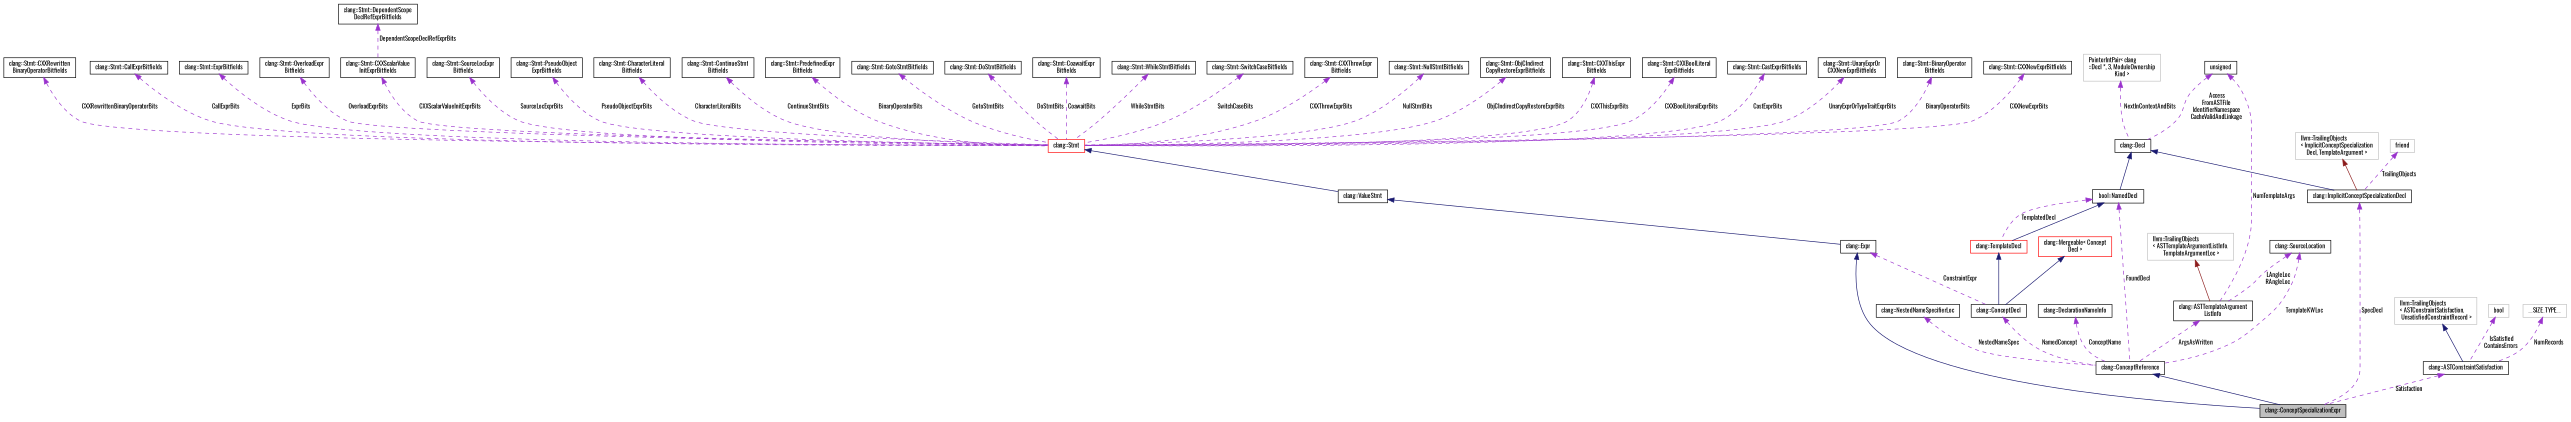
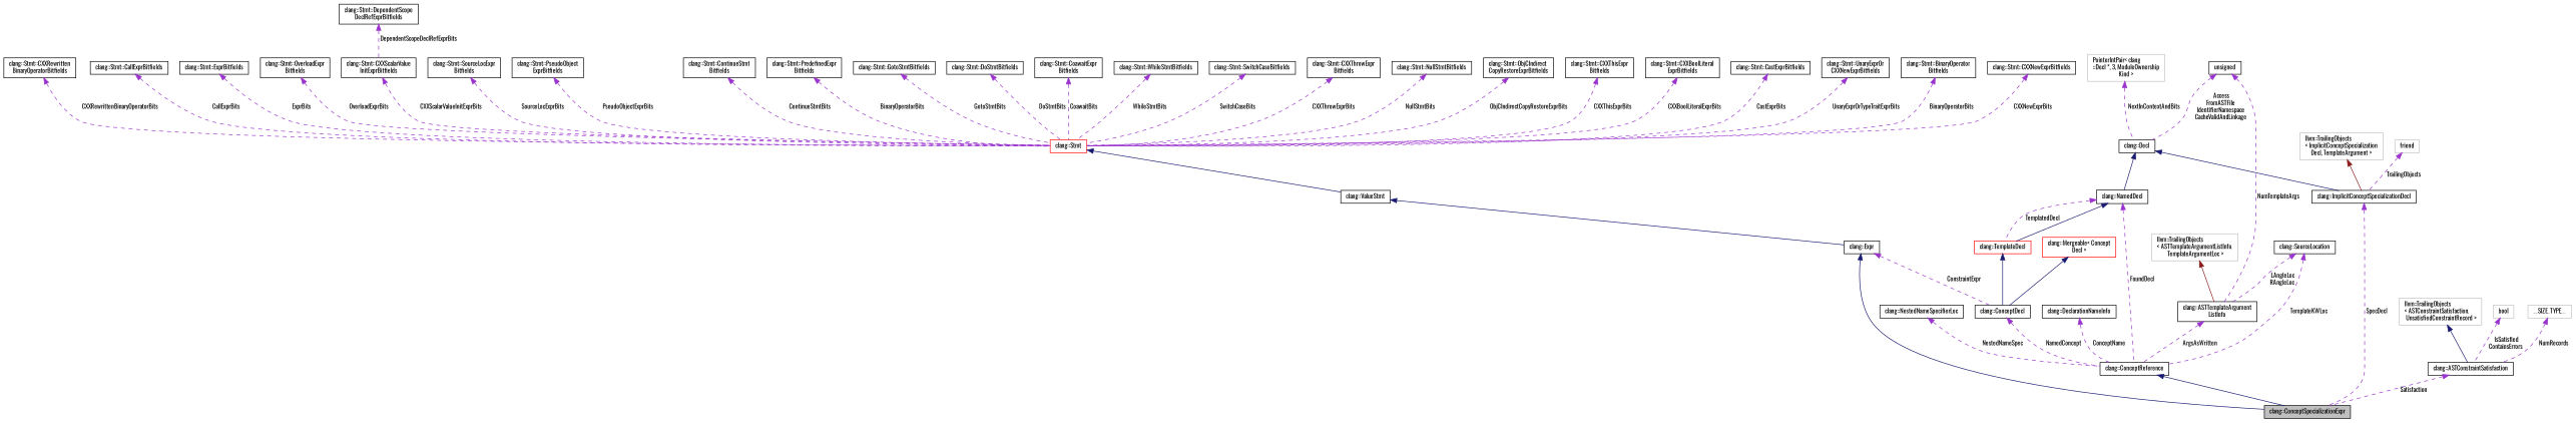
  digraph {
    fontname=Oswald
    rankdir=TB
    node [color=black fontname=Oswald fontsize=10 shape=record]
    edge [color=darkorchid3 dir=back fontname=Oswald fontsize=10 labelfontname=Helvetica labelfontsize=10 style=dashed]
    n1 [fillcolor=grey75 fontcolor=black height=0.2 label="clang::ConceptSpecializationExpr" style=filled width=0.4]
    n2 [height=0.2 label="clang::Expr" width=0.4]
    n3 [height=0.2 label="clang::ConceptDecl" width=0.4]
    n4 [height=0.2 label="clang::ConceptReference" width=0.4]
    n5 [height=0.2 label="clang::ValueStmt" width=0.4]
    n6 [color=red height=0.2 label="clang::Stmt" width=0.4]
    n7 [height=0.2 label="clang::Stmt::CXXThrowExpr\lBitfields" width=0.4]
    n8 [height=0.2 label="clang::Stmt::NullStmtBitfields" width=0.4]
    n9 [height=0.2 label="clang::Stmt::ObjCIndirect\lCopyRestoreExprBitfields" width=0.4]
    n10 [height=0.2 label="clang::Stmt::CXXThisExpr\lBitfields" width=0.4]
    n11 [height=0.2 label="clang::Stmt::CXXBoolLiteral\lExprBitfields" width=0.4]
    n12 [height=0.2 label="clang::Stmt::CastExprBitfields" width=0.4]
    n13 [height=0.2 label="clang::Stmt::UnaryExprOr\lCXXNewExprBitfields" width=0.4]
    n14 [height=0.2 label="clang::Stmt::BinaryOperator\lBitfields" width=0.4]
    n15 [height=0.2 label="clang::Stmt::CXXNewExprBitfields" width=0.4]
    n16 [height=0.2 label="clang::Stmt::CXXRewritten\lBinaryOperatorBitfields" width=0.4]
    n17 [height=0.2 label="clang::Stmt::CallExprBitfields" width=0.4]
    n18 [height=0.2 label="clang::Stmt::ExprBitfields" width=0.4]
    n19 [height=0.2 label="clang::Stmt::OverloadExpr\lBitfields" width=0.4]
    n20 [height=0.2 label="clang::Stmt::DependentScope\lDeclRefExprBitfields" width=0.4]
    n21 [height=0.2 label="clang::Stmt::CXXScalarValue\lInitExprBitfields" width=0.4]
    n22 [height=0.2 label="clang::Stmt::SourceLocExpr\lBitfields" width=0.4]
    n23 [height=0.2 label="clang::Stmt::PseudoObject\lExprBitfields" width=0.4]
-   n24 [height=0.2 label="clang::Stmt::CharacterLiteral\lBitfields" width=0.4]
    n25 [height=0.2 label="clang::Stmt::ContinueStmt\lBitfields" width=0.4]
    n26 [height=0.2 label="clang::Stmt::PredefinedExpr\lBitfields" width=0.4]
    n27 [height=0.2 label="clang::Stmt::GotoStmtBitfields" width=0.4]
    n28 [height=0.2 label="clang::Stmt::DoStmtBitfields" width=0.4]
    n29 [height=0.2 label="clang::Stmt::CoawaitExpr\lBitfields" width=0.4]
    n30 [height=0.2 label="clang::Stmt::WhileStmtBitfields" width=0.4]
    n31 [height=0.2 label="clang::Stmt::SwitchCaseBitfields" width=0.4]
    n32 [color=red height=0.2 label="clang::TemplateDecl" width=0.4]
-   n33 [height=0.2 label="bool::NamedDecl" width=0.4]
+   n33 [height=0.2 label="clang::NamedDecl" width=0.4]
    n34 [height=0.2 label="clang::Decl" width=0.4]
    n35 [height=0.2 label="clang::ImplicitConceptSpecializationDecl" width=0.4]
    n36 [color=grey75 height=0.2 label="PointerIntPair\< clang\l::Decl *, 3, ModuleOwnership\lKind \>" width=0.4]
    n37 [height=0.2 label=unsigned width=0.4]
    n38 [height=0.2 label="clang::ASTTemplateArgument\lListInfo" width=0.4]
    n39 [color=red height=0.2 label="clang::Mergeable\< Concept\lDecl \>" width=0.4]
    n40 [height=0.2 label="clang::NestedNameSpecifierLoc" width=0.4]
    n41 [height=0.2 label="clang::SourceLocation" width=0.4]
    n42 [height=0.2 label="clang::DeclarationNameInfo" width=0.4]
    n43 [color=grey75 height=0.2 label="llvm::TrailingObjects\l\< ASTTemplateArgumentListInfo,\l TemplateArgumentLoc \>" width=0.4]
    n44 [color=grey75 height=0.2 label="llvm::TrailingObjects\l\< ImplicitConceptSpecialization\lDecl, TemplateArgument \>" width=0.4]
    n45 [color=grey75 height=0.2 label=friend width=0.4]
    n46 [height=0.2 label="clang::ASTConstraintSatisfaction" width=0.4]
    n47 [color=grey75 height=0.2 label="llvm::TrailingObjects\l\< ASTConstraintSatisfaction,\l UnsatisfiedConstraintRecord \>" width=0.4]
    n48 [color=grey75 height=0.2 label=bool width=0.4]
    n49 [color=grey75 height=0.2 label=__SIZE_TYPE__ width=0.4]
    n2 -> n1 [color=midnightblue style=solid]
    n2 -> n3 [label=" ConstraintExpr"]
    n3 -> n4 [label=" NamedConcept"]
    n4 -> n1 [color=midnightblue style=solid]
    n5 -> n2 [color=midnightblue style=solid]
    n6 -> n5 [color=midnightblue style=solid]
    n7 -> n6 [label=" CXXThrowExprBits"]
    n8 -> n6 [label=" NullStmtBits"]
    n9 -> n6 [label=" ObjCIndirectCopyRestoreExprBits"]
    n10 -> n6 [label=" CXXThisExprBits"]
    n11 -> n6 [label=" CXXBoolLiteralExprBits"]
    n12 -> n6 [label=" CastExprBits"]
    n13 -> n6 [label=" UnaryExprOrTypeTraitExprBits"]
    n14 -> n6 [label=" BinaryOperatorBits"]
    n15 -> n6 [label=" CXXNewExprBits"]
    n16 -> n6 [label=" CXXRewrittenBinaryOperatorBits"]
    n17 -> n6 [label=" CallExprBits"]
    n18 -> n6 [label=" ExprBits"]
    n19 -> n6 [label=" OverloadExprBits"]
    n20 -> n21 [label=" DependentScopeDeclRefExprBits"]
    n21 -> n6 [label=" CXXScalarValueInitExprBits"]
    n22 -> n6 [label=" SourceLocExprBits"]
    n23 -> n6 [label=" PseudoObjectExprBits"]
-   n24 -> n6 [label=" CharacterLiteralBits"]
    n25 -> n6 [label=" ContinueStmtBits"]
    n26 -> n6 [label=" BinaryOperatorBits"]
    n27 -> n6 [label=" GotoStmtBits"]
    n28 -> n6 [label=" DoStmtBits"]
    n29 -> n6 [label=" CoawaitBits"]
    n30 -> n6 [label=" WhileStmtBits"]
    n31 -> n6 [label=" SwitchCaseBits"]
    n32 -> n3 [color=midnightblue style=solid]
    n33 -> n4 [label=" FoundDecl"]
    n33 -> n32 [color=midnightblue style=solid]
    n33 -> n32 [label=" TemplatedDecl"]
    n34 -> n33 [color=midnightblue style=solid]
    n34 -> n35 [color=midnightblue style=solid]
    n35 -> n1 [label=" SpecDecl"]
    n36 -> n34 [label=" NextInContextAndBits"]
    n37 -> n34 [label=" Access\nFromASTFile\nIdentifierNamespace\nCacheValidAndLinkage"]
    n37 -> n38 [label=" NumTemplateArgs"]
    n38 -> n4 [label=" ArgsAsWritten"]
    n39 -> n3 [color=midnightblue style=solid]
    n40 -> n4 [label=" NestedNameSpec"]
    n41 -> n4 [label=" TemplateKWLoc"]
    n41 -> n38 [label=" LAngleLoc\nRAngleLoc"]
    n42 -> n4 [label=" ConceptName"]
    n43 -> n38 [color=firebrick4 style=solid]
    n44 -> n35 [color=firebrick4 style=solid]
    n45 -> n35 [label=" TrailingObjects"]
    n46 -> n1 [label=" Satisfaction"]
    n47 -> n46 [color=midnightblue style=solid]
    n48 -> n46 [label=" IsSatisfied\nContainsErrors"]
    n49 -> n46 [label=" NumRecords"]
  }
